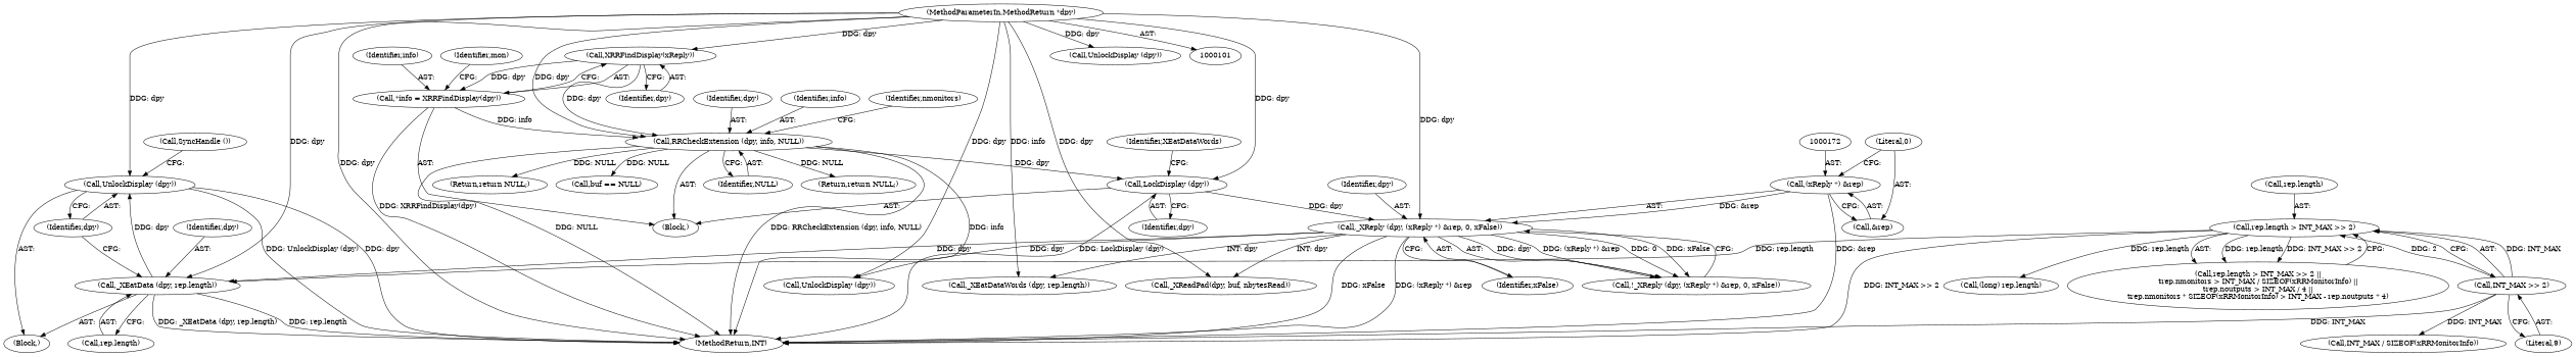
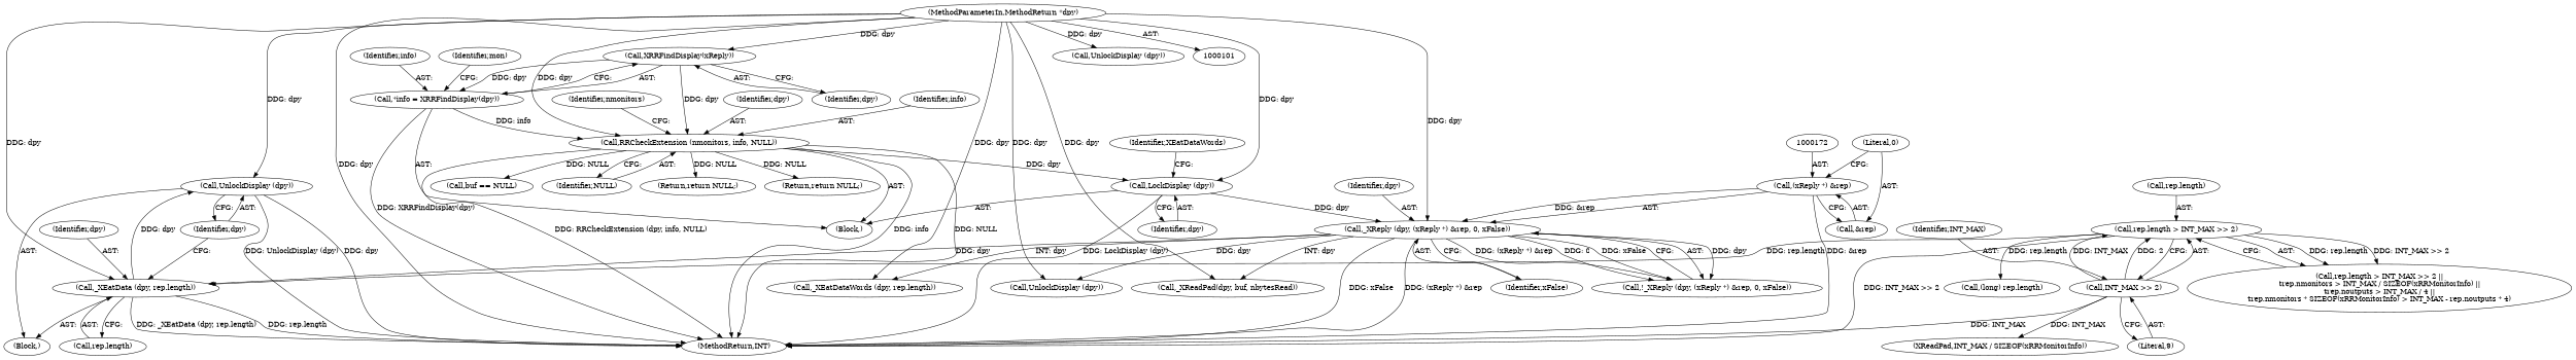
  digraph {
    n1 [label="(Call,UnlockDisplay (dpy))"]
    n2 [label="(Identifier,dpy)"]
    n3 [label="(MethodReturn,INT)"]
    n4 [label="(Block,)"]
    n5 [label="(Call,_XEatData (dpy, rep.length))"]
    n6 [label="(Call,rep.length)"]
    n7 [label="(Call,_XReply (dpy, (xReply *) &rep, 0, xFalse))"]
    n8 [label="(Identifier,xFalse)"]
    n9 [label="(Call,UnlockDisplay (dpy))"]
    n10 [label="(Call,!_XReply (dpy, (xReply *) &rep, 0, xFalse))"]
    n11 [label="(Call,_XEatDataWords (dpy, rep.length))"]
    n12 [label="(Call,_XReadPad(dpy, buf, nbytesRead))"]
    n13 [label="(Call,LockDisplay (dpy))"]
    n14 [label="(Block,)"]
    n15 [label="(Identifier,dpy)"]
-   n16 [label="(Call,RRCheckExtension (dpy, info, NULL))"]
+   n16 [label="(Call,RRCheckExtension (nmonitors, info, NULL))"]
    n17 [label="(Call,buf == NULL)"]
    n18 [label="(Identifier,NULL)"]
    n19 [label="(Return,return NULL;)"]
    n20 [label="(Return,return NULL;)"]
    n21 [label="(Call,XRRFindDisplay(xReply))"]
    n22 [label="(Call,*info = XRRFindDisplay(dpy))"]
    n23 [label="(Identifier,dpy)"]
    n24 [label="(MethodParameterIn,MethodReturn *dpy)"]
    n25 [label="(Call,UnlockDisplay (dpy))"]
    n26 [label=1000101]
    n27 [label="(Call,(xReply *) &rep)"]
    n28 [label="(Call,&rep)"]
    n29 [label="(Call,rep.length > INT_MAX >> 2)"]
    n30 [label="(Call,INT_MAX >> 2)"]
    n31 [label="(Call,rep.length > INT_MAX >> 2 ||\n\trep.nmonitors > INT_MAX / SIZEOF(xRRMonitorInfo) ||\n\trep.noutputs > INT_MAX / 4 ||\n\trep.nmonitors * SIZEOF(xRRMonitorInfo) > INT_MAX - rep.noutputs * 4)"]
    n32 [label="(Call,(long) rep.length)"]
    n33 [label="(Literal,9)"]
-   n34 [label="(Call,INT_MAX / SIZEOF(xRRMonitorInfo))"]
-   n35 [label="(Call,SyncHandle ())"]
+   n34 [label="(XReadPad,INT_MAX / SIZEOF(xRRMonitorInfo))"]
    n36 [label="(Identifier,dpy)"]
    n37 [label="(Identifier,info)"]
    n38 [label="(Literal,0)"]
    n39 [label="(Identifier,mon)"]
+   n40 [label="(Identifier,INT_MAX)"]
    n41 [label="(Identifier,info)"]
    n42 [label="(Identifier,nmonitors)"]
    n43 [label="(Identifier,dpy)"]
    n44 [label="(Identifier,dpy)"]
    n45 [label="(Call,rep.length)"]
    n46 [label="(Identifier,XEatDataWords)"]
    1000172
    n1 -> n2 [label="CFG: "]
    n1 -> n3 [label="DDG: UnlockDisplay (dpy)"]
    n1 -> n3 [label="DDG: dpy"]
    n1 -> n4 [label="AST: "]
    n2 -> n1 [label="AST: "]
    n2 -> n5 [label="CFG: "]
    n5 -> n1 [label="DDG: dpy"]
    n5 -> n3 [label="DDG: _XEatData (dpy, rep.length)"]
    n5 -> n3 [label="DDG: rep.length"]
    n5 -> n4 [label="AST: "]
    n5 -> n6 [label="CFG: "]
    n6 -> n5 [label="AST: "]
    n7 -> n3 [label="DDG: xFalse"]
    n7 -> n3 [label="DDG: (xReply *) &rep"]
    n7 -> n5 [label="DDG: dpy"]
    n7 -> n8 [label="CFG: "]
    n7 -> n9 [label="DDG: dpy"]
    n7 -> n10 [label="AST: "]
    n7 -> n10 [label="DDG: dpy"]
    n7 -> n10 [label="DDG: (xReply *) &rep"]
    n7 -> n10 [label="DDG: 0"]
    n7 -> n10 [label="DDG: xFalse"]
    n7 -> n11 [label="INT: dpy"]
    n7 -> n12 [label="INT: dpy"]
    n8 -> n7 [label="AST: "]
    n10 -> n7 [label="CFG: "]
    n13 -> n3 [label="DDG: LockDisplay (dpy)"]
    n13 -> n7 [label="DDG: dpy"]
    n13 -> n14 [label="AST: "]
    n13 -> n15 [label="CFG: "]
    n15 -> n13 [label="AST: "]
    n16 -> n3 [label="DDG: NULL"]
    n16 -> n3 [label="DDG: RRCheckExtension (dpy, info, NULL)"]
    n16 -> n3 [label="DDG: info"]
    n16 -> n13 [label="DDG: dpy"]
    n16 -> n14 [label="AST: "]
    n16 -> n17 [label="DDG: NULL"]
    n16 -> n18 [label="CFG: "]
    n16 -> n19 [label="DDG: NULL"]
    n16 -> n20 [label="DDG: NULL"]
    n18 -> n16 [label="AST: "]
    n21 -> n16 [label="DDG: dpy"]
    n21 -> n22 [label="AST: "]
    n21 -> n22 [label="DDG: dpy"]
    n21 -> n23 [label="CFG: "]
    n22 -> n3 [label="DDG: XRRFindDisplay(dpy)"]
    n22 -> n14 [label="AST: "]
    n22 -> n16 [label="DDG: info"]
    n22 -> n21 [label="CFG: "]
    n23 -> n21 [label="AST: "]
    n24 -> n1 [label="DDG: dpy"]
    n24 -> n3 [label="DDG: dpy"]
    n24 -> n5 [label="DDG: dpy"]
    n24 -> n7 [label="DDG: dpy"]
    n24 -> n9 [label="DDG: dpy"]
-   n24 -> n11 [label="DDG: info"]
+   n24 -> n11 [label="DDG: dpy"]
    n24 -> n12 [label="DDG: dpy"]
    n24 -> n13 [label="DDG: dpy"]
    n24 -> n16 [label="DDG: dpy"]
    n24 -> n21 [label="DDG: dpy"]
    n24 -> n25 [label="DDG: dpy"]
    n24 -> n26 [label="AST: "]
    n27 -> n3 [label="DDG: &rep"]
    n27 -> n7 [label="AST: "]
    n27 -> n7 [label="DDG: &rep"]
    n27 -> n28 [label="CFG: "]
    n28 -> n27 [label="AST: "]
    n29 -> n3 [label="DDG: INT_MAX >> 2"]
    n29 -> n5 [label="DDG: rep.length"]
    n29 -> n30 [label="CFG: "]
    n29 -> n31 [label="AST: "]
    n29 -> n31 [label="DDG: rep.length"]
    n29 -> n31 [label="DDG: INT_MAX >> 2"]
    n29 -> n32 [label="DDG: rep.length"]
    n30 -> n3 [label="DDG: INT_MAX"]
    n30 -> n29 [label="AST: "]
    n30 -> n29 [label="DDG: INT_MAX"]
    n30 -> n29 [label="DDG: 2"]
    n30 -> n33 [label="CFG: "]
    n30 -> n34 [label="DDG: INT_MAX"]
    n31 -> n29 [label="CFG: "]
    n33 -> n30 [label="AST: "]
-   n35 -> n1 [label="CFG: "]
    n36 -> n16 [label="AST: "]
    n37 -> n22 [label="AST: "]
    n38 -> n27 [label="CFG: "]
    n38 -> n28 [label="AST: "]
    n39 -> n22 [label="CFG: "]
+   n40 -> n30 [label="AST: "]
    n41 -> n16 [label="AST: "]
    n42 -> n16 [label="CFG: "]
    n43 -> n5 [label="AST: "]
    n44 -> n7 [label="AST: "]
    n45 -> n29 [label="AST: "]
    n46 -> n13 [label="CFG: "]
    1000172 -> n27 [label="AST: "]
  }
